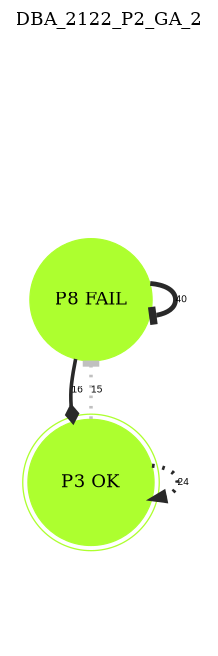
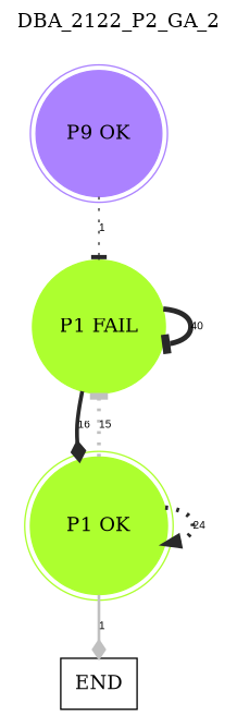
  digraph {
    label=DBA_2122_P2_GA_2
    labelloc=t
    node [color=greenyellow shape=circle style=filled]
    edge [arrowhead=tee color=grey16 fontname=Arial fontsize=8 labelfloat=false style=dotted]
-   "P1 FAIL" [label="P8 FAIL"]
-   "P1 OK" [peripheries=2 label="P3 OK"]
+   "P9 OK" [color=mediumpurple1 peripheries=2]
+   "P1 FAIL"
+   "P1 OK" [peripheries=2]
+   END [color=black fillcolor=white shape=box]
+   "P9 OK" -> "P1 FAIL" [label=1 penwidth=1]
    "P1 FAIL" -> "P1 FAIL" [label=40 penwidth=3.68887945411394 style=bold]
    "P1 FAIL" -> "P1 OK" [arrowhead=diamond label=16 penwidth=2.77258872223978 style=bold]
    "P1 OK" -> "P1 FAIL" [color=grey label=15 penwidth=2.70805020110221]
    "P1 OK" -> "P1 OK" [arrowhead=normal label=24 penwidth=3.17805383034795]
+   "P1 OK" -> END [arrowhead=diamond color=grey label=1 style=bold]
  }
